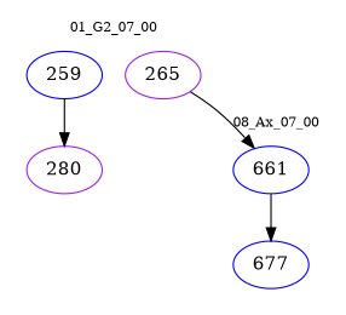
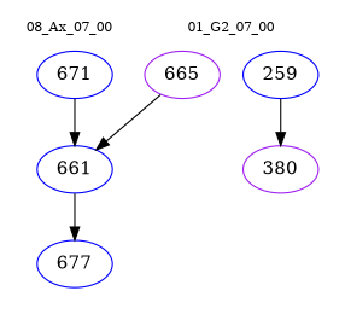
  digraph {
    node [color=blue]
    edge [color=black]
+   n1 [label=671]
    n2 [label=661]
    n3 [label=677]
-   n4 [color=purple label=265]
+   n4 [color=purple label=665]
    n5 [label=259]
-   n6 [color=purple label=280]
+   n6 [color=purple label=380]
    subgraph cluster_1 {
      color=white
      fontsize=10
      label="08_Ax_07_00"
+     n1
      n2
      n3
    }
    subgraph cluster_2 {
      color=white
      fontsize=10
      label="01_G2_07_00"
      n4
      n5
      n6
    }
+   n1 -> n2
    n2 -> n3
    n4 -> n2
    n5 -> n6
  }
